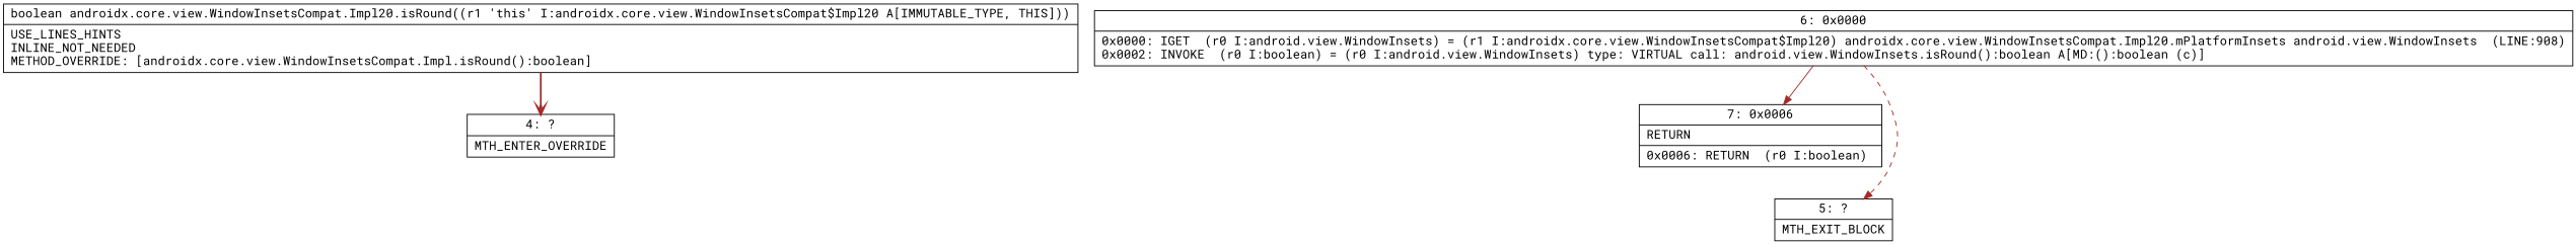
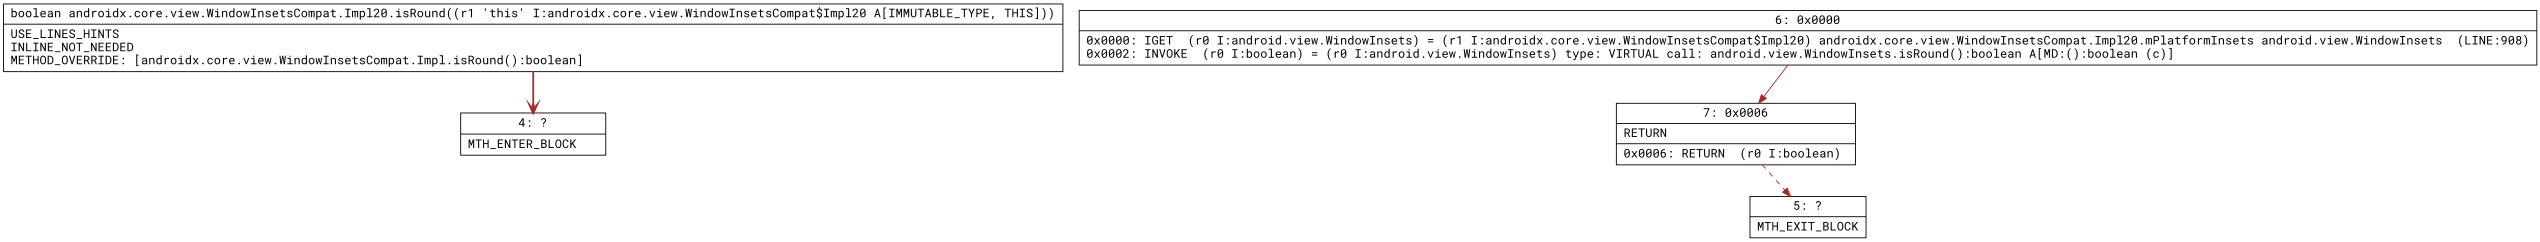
  digraph {
    fontname="Roboto Mono"
    node [fontname="Roboto Mono" shape=record]
    edge [arrowhead=normal color=brown fontname="Roboto Mono"]
-   n1 [label="{4\:\ ?|MTH_ENTER_OVERRIDE\l}"]
+   n1 [label="{4\:\ ?|MTH_ENTER_BLOCK\l}"]
    n2 [label="{6\:\ 0x0000|0x0000: IGET  (r0 I:android.view.WindowInsets) = (r1 I:androidx.core.view.WindowInsetsCompat$Impl20) androidx.core.view.WindowInsetsCompat.Impl20.mPlatformInsets android.view.WindowInsets  (LINE:908)\l0x0002: INVOKE  (r0 I:boolean) = (r0 I:android.view.WindowInsets) type: VIRTUAL call: android.view.WindowInsets.isRound():boolean A[MD:():boolean (c)]\l}"]
    n3 [label="{7\:\ 0x0006|RETURN\l|0x0006: RETURN  (r0 I:boolean) \l}"]
    n4 [label="{5\:\ ?|MTH_EXIT_BLOCK\l}"]
    n5 [label="{boolean androidx.core.view.WindowInsetsCompat.Impl20.isRound((r1 'this' I:androidx.core.view.WindowInsetsCompat$Impl20 A[IMMUTABLE_TYPE, THIS]))  | USE_LINES_HINTS\lINLINE_NOT_NEEDED\lMETHOD_OVERRIDE: [androidx.core.view.WindowInsetsCompat.Impl.isRound():boolean]\l}"]
    n2 -> n3 [style=solid]
-   n2 -> n4 [style=dashed]
+   n3 -> n4 [style=dashed]
    n5 -> n1 [arrowhead=vee style=bold]
  }
